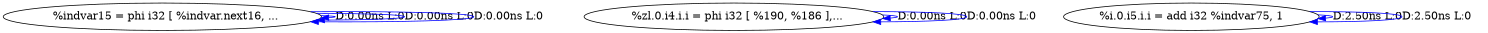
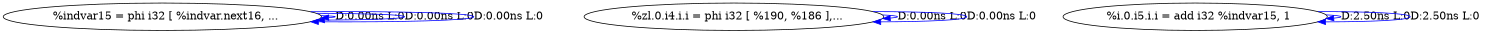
  digraph {
    edge [color=blue]
    n1 [label="  %indvar15 = phi i32 [ %indvar.next16, ..."]
    n2 [label="  %zl.0.i4.i.i = phi i32 [ %190, %186 ],..."]
-   n3 [label="%i.0.i5.i.i = add i32 %indvar75, 1"]
+   n3 [label="  %i.0.i5.i.i = add i32 %indvar15, 1"]
    n1 -> n1 [label="D:0.00ns L:0"]
    n1 -> n1 [label="D:0.00ns L:0"]
    n1 -> n1 [label="D:0.00ns L:0"]
    n2 -> n2 [label="D:0.00ns L:0"]
    n2 -> n2 [label="D:0.00ns L:0"]
    n3 -> n3 [label="D:2.50ns L:0"]
    n3 -> n3 [label="D:2.50ns L:0"]
  }
